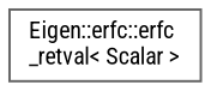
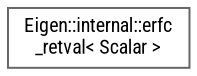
  digraph {
    rankdir=LR
    fontname="Roboto Condensed"
-   n1 [color=grey40 fillcolor=white fontname="Roboto Condensed" fontsize=10 height=0.2 label="Eigen::erfc::erfc\l_retval\< Scalar \>" shape=box style=filled width=0.4]
+   n1 [color=grey40 fillcolor=white fontname="Roboto Condensed" fontsize=10 height=0.2 label="Eigen::internal::erfc\l_retval\< Scalar \>" shape=box style=filled width=0.4]
  }
